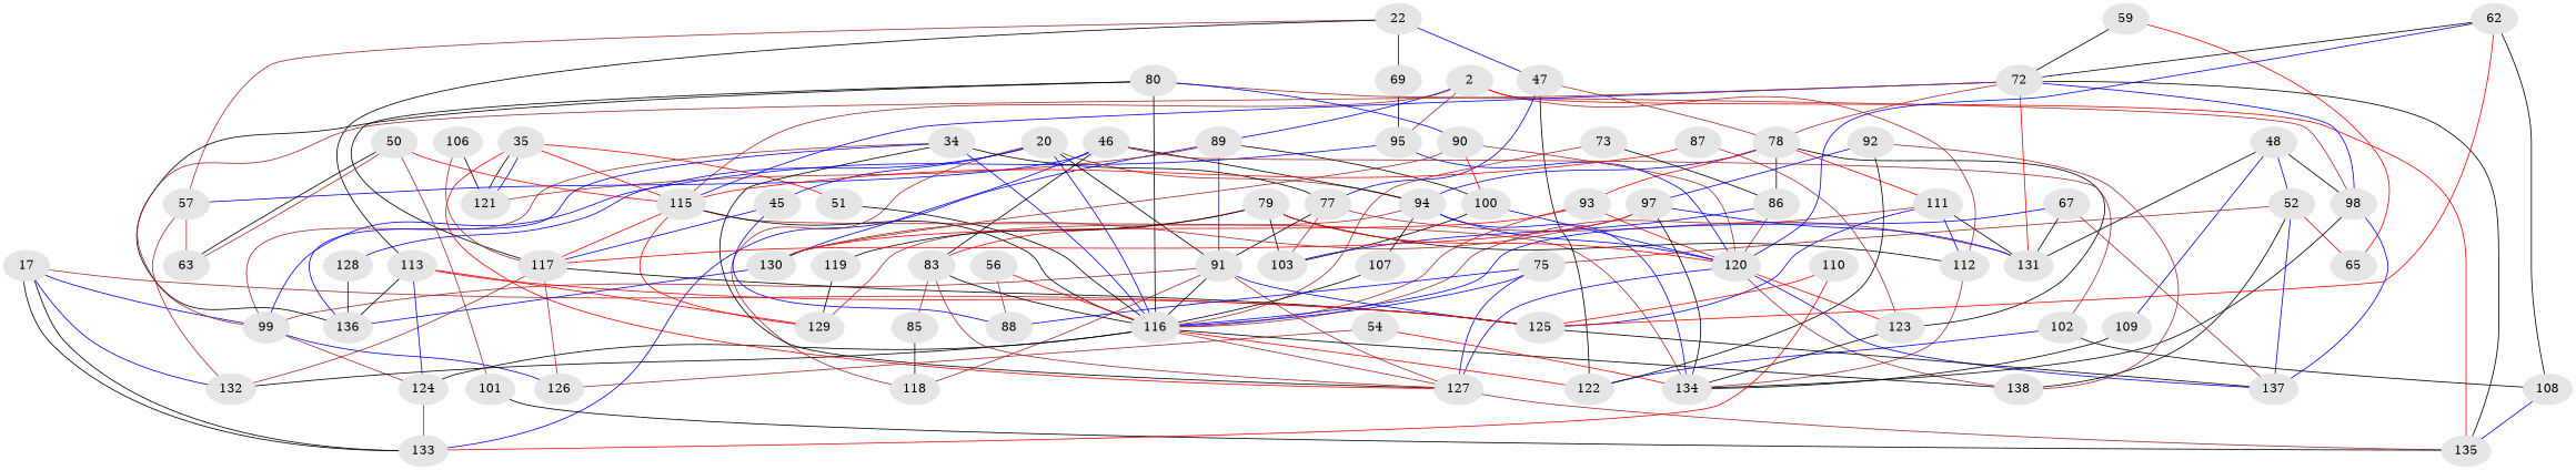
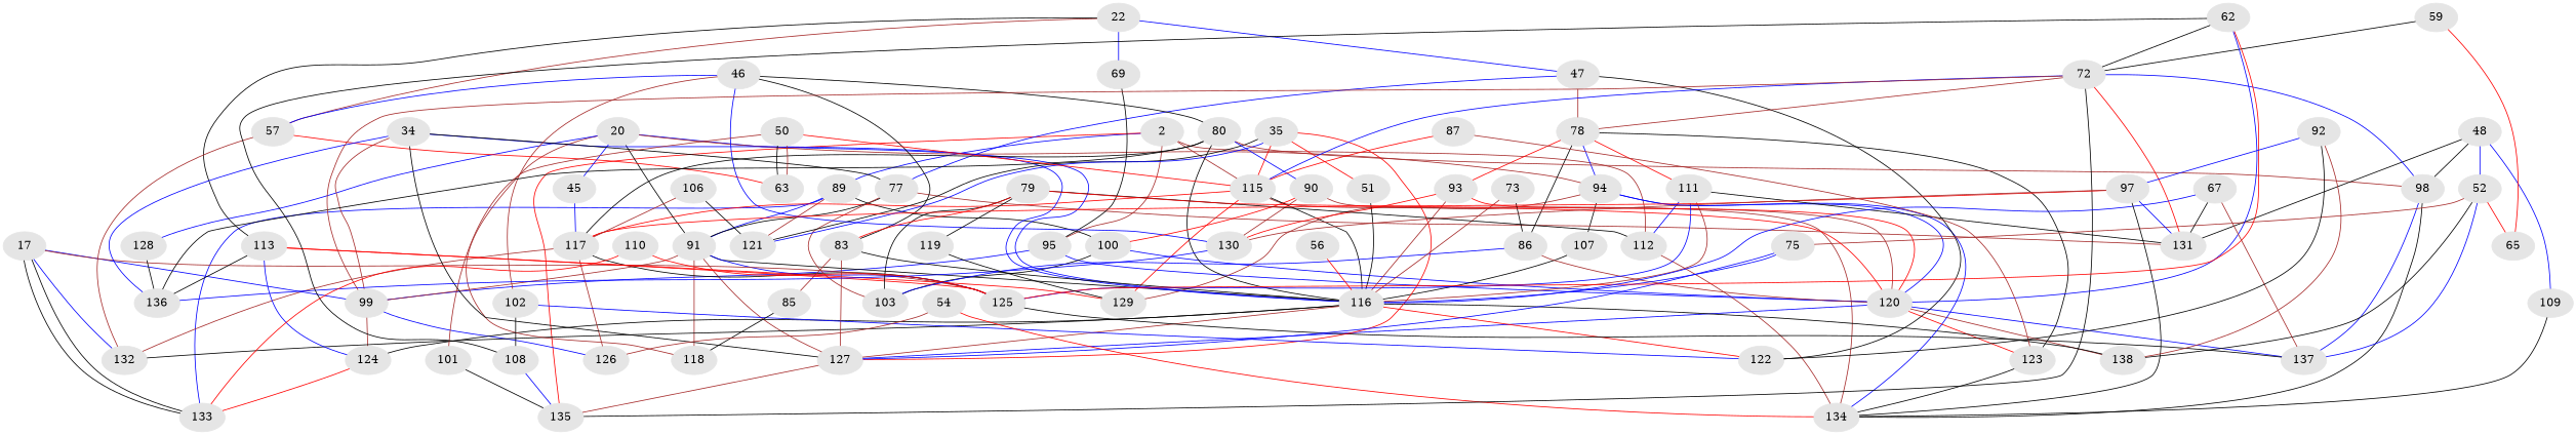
  graph {
    node [color=gray90 style=filled]
    edge [color=black]
    2
    89
    95
    112 [super="+10"]
    115 [super="+15+70"]
    135 [super="+76+5"]
    133
    91 [super="+27+53+60"]
    121
    100
    99 [super="+19"]
    120 [super="+25+104+114"]
    134 [super="+24+71"]
    116 [super="+8+40+31+105"]
    117 [super="+13"]
    129
    17 [super="+14"]
    125 [super="+3"]
    132
    126
    124 [super="+82"]
    137 [super="+1"]
    20
    45
    94 [super="+37"]
    118
    128
-   88
    127 [super="+41+9"]
    107
    122
    138
    136 [super="+26"]
    47 [super="+29"]
    77 [super="+58"]
    78 [super="+7+66"]
    22
    57
    69
    113 [super="+11"]
    63
    131 [super="+30"]
    103
    34
    35
    51
    46
    80 [super="+42"]
    83
    102
    130
    98
    90 [super="+81"]
    85
    108 [super="+61"]
    86 [super="+84"]
    93
    111
    123
    48 [super="+38"]
    52
    109
    65
    75
    50
    101
    54
    56
    59
    72 [super="+68"]
    62 [super="+23"]
    67
    73
    79 [super="+32"]
    119
    87
    97 [super="+39"]
    92
    106
    110
    2 -- 89 [color=blue]
    2 -- 95 [color=brown]
    2 -- 112 [color=brown]
    2 -- 115 [color=brown]
    2 -- 135 [color=red weight=2]
    89 -- 133 [color=blue]
    89 -- 91 [color=blue]
    89 -- 121 [color=brown]
    89 -- 100
    95 -- 99 [color=blue]
    95 -- 120 [color=blue]
    112 -- 134 [color=brown]
    115 -- 134 [color=brown weight=4]
    115 -- 116 [weight=3]
    115 -- 117 [color=red weight=2]
    115 -- 129 [color=red]
    91 -- 99 [color=brown]
    91 -- 116
    91 -- 125 [color=blue]
    91 -- 118 [color=brown]
    91 -- 127 [color=brown weight=2]
    100 -- 120 [color=blue]
    100 -- 103
    99 -- 126 [color=blue]
    99 -- 124 [color=brown]
    120 -- 137 [color=blue]
    120 -- 127 [color=blue weight=3]
    120 -- 138 [color=brown]
    120 -- 123 [color=red]
    116 -- 132
    116 -- 124 [weight=2]
    116 -- 127 [color=brown]
    116 -- 122 [color=red]
    116 -- 138
    117 -- 125
    117 -- 132 [color=brown]
    117 -- 126 [color=brown]
    17 -- 133
    17 -- 133
    17 -- 99 [color=blue]
    17 -- 125 [color=brown weight=2]
    17 -- 132 [color=blue]
    125 -- 137
    124 -- 133 [color=red]
    20 -- 91
    20 -- 116 [color=blue]
    20 -- 45 [color=blue]
    20 -- 94 [color=brown weight=2]
    20 -- 118 [color=brown]
    20 -- 128 [color=blue]
    45 -- 117 [color=blue]
-   45 -- 88 [color=blue]
    94 -- 120 [color=blue]
    94 -- 134 [color=blue]
    94 -- 129 [color=brown]
    94 -- 107
    128 -- 136
    127 -- 135 [color=brown weight=3]
    107 -- 116
    47 -- 122 [weight=2]
    47 -- 77 [color=blue]
    47 -- 78 [color=brown weight=2]
    77 -- 91 [weight=2]
    77 -- 131 [color=brown]
    77 -- 103 [color=brown]
    78 -- 94 [color=blue]
    78 -- 86 [weight=2]
    78 -- 93 [color=red]
    78 -- 111 [color=red]
    78 -- 123
    22 -- 47 [color=blue weight=2]
    22 -- 57 [color=brown]
    22 -- 69 [color=blue]
    22 -- 113
    57 -- 132 [color=brown]
    57 -- 63 [color=red]
    69 -- 95
    113 -- 129 [color=red]
    113 -- 125 [color=red]
    113 -- 124 [color=blue]
    113 -- 136
    34 -- 99 [color=brown]
    34 -- 116 [color=blue]
    34 -- 127
    34 -- 136 [color=blue]
    34 -- 77 [weight=2]
    35 -- 115 [color=red]
    35 -- 121
    35 -- 121 [color=blue]
    35 -- 127 [color=red]
    35 -- 51 [color=red]
    51 -- 116
    46 -- 57 [color=blue]
-   46 -- 94
+   46 -- 80
    46 -- 83
    46 -- 102 [color=brown]
    46 -- 130 [color=blue]
    80 -- 116
    80 -- 117
    80 -- 136
    80 -- 98 [color=brown]
    80 -- 90 [color=blue]
    83 -- 116
    83 -- 127 [color=brown]
    83 -- 85 [color=brown]
    102 -- 122 [color=blue]
    102 -- 108 [weight=2]
    130 -- 136 [color=blue]
    98 -- 134
    98 -- 137 [color=blue]
    90 -- 100 [color=red weight=2]
    90 -- 120 [color=brown]
    90 -- 130 [color=brown]
    85 -- 118
    108 -- 135 [color=blue weight=2]
    86 -- 120 [color=brown]
    86 -- 103 [color=blue]
    93 -- 120 [color=red]
    93 -- 116 [color=brown]
    93 -- 130 [color=red]
    111 -- 112 [color=blue]
    111 -- 116 [color=brown]
    111 -- 125 [color=blue]
    111 -- 131
    123 -- 134
    48 -- 131
    48 -- 98
    48 -- 52 [color=blue weight=2]
    48 -- 109 [color=blue]
    52 -- 137 [color=blue weight=2]
    52 -- 138
    52 -- 65 [color=red]
    52 -- 75 [color=brown]
    109 -- 134
    75 -- 116 [color=blue]
-   75 -- 88 [color=blue]
    75 -- 127 [color=blue]
    50 -- 115 [color=red weight=2]
    50 -- 63
    50 -- 63 [color=brown]
    50 -- 101 [color=brown]
    101 -- 135
    54 -- 134 [color=red]
    54 -- 126 [color=brown]
    56 -- 116 [color=red]
-   56 -- 88 [color=brown]
    59 -- 65 [color=red]
    59 -- 72
    72 -- 115 [color=blue weight=2]
    72 -- 135
    72 -- 99 [color=brown]
    72 -- 78 [color=brown]
    72 -- 131 [color=red]
    72 -- 98 [color=blue]
    62 -- 120 [color=blue]
    62 -- 125 [color=red weight=2]
    62 -- 108
    62 -- 72
    67 -- 116 [color=blue]
    67 -- 137 [color=brown]
    67 -- 131
    73 -- 116 [color=brown]
    73 -- 86
    79 -- 112
    79 -- 120 [color=red]
    79 -- 103
    79 -- 83 [color=red]
    79 -- 119
    119 -- 129
    87 -- 115 [color=red]
    87 -- 123 [color=brown]
    97 -- 134
    97 -- 117 [color=red]
    97 -- 131 [color=blue]
    97 -- 130 [color=brown]
    92 -- 122
    92 -- 138 [color=brown]
    92 -- 97 [color=blue]
    106 -- 121
    106 -- 117 [color=brown]
    110 -- 133 [color=red]
    110 -- 125 [color=red]
  }
